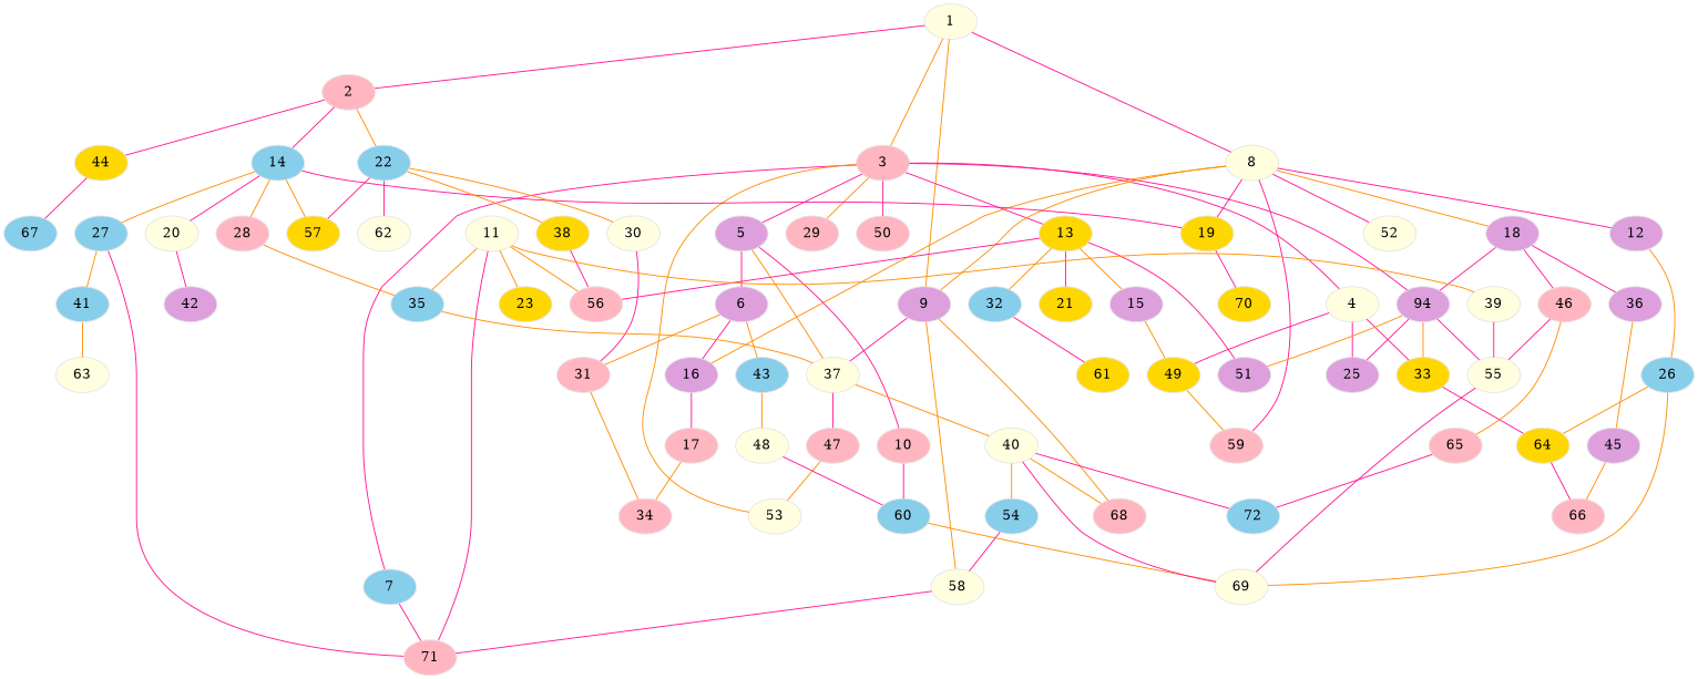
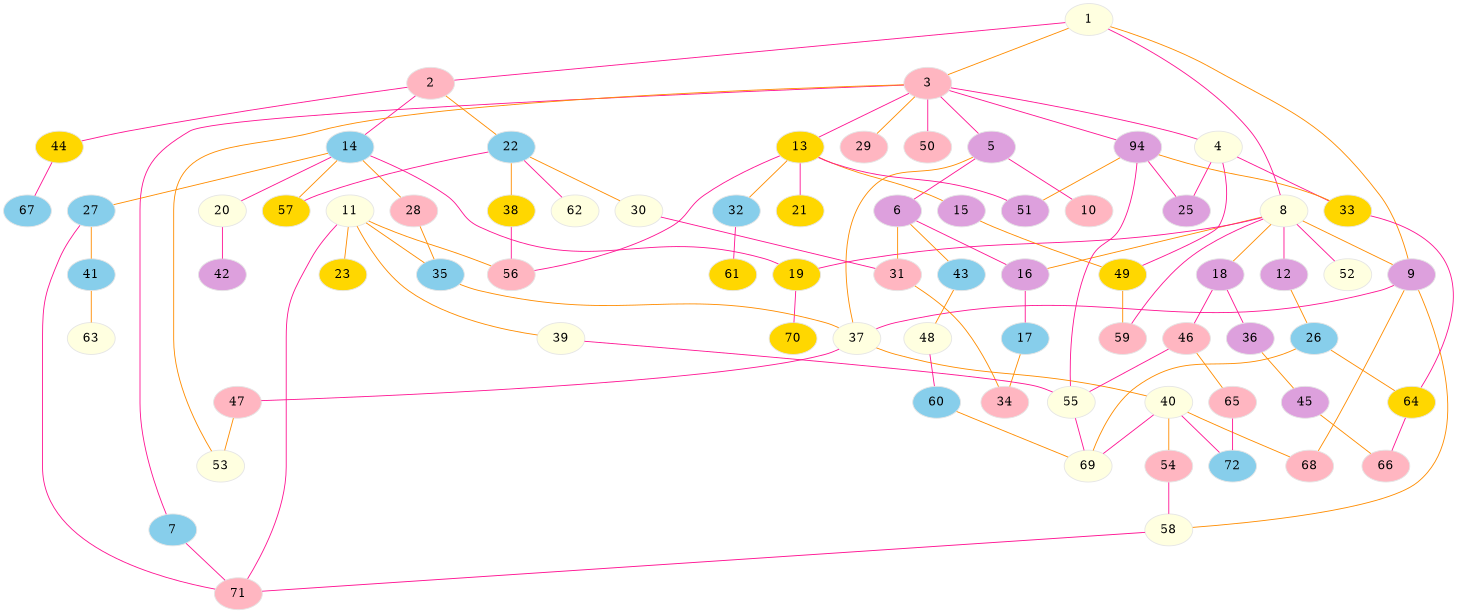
  graph {
    node [color=gray90 fillcolor=lightpink style=filled]
    edge [color=deeppink]
    2
    1 [fillcolor=lightyellow]
    3
    8 [fillcolor=lightyellow]
    9 [fillcolor=plum]
    14 [fillcolor=skyblue]
    22 [fillcolor=skyblue]
    44 [fillcolor=gold]
    4 [fillcolor=lightyellow]
    5 [fillcolor=plum]
    7 [fillcolor=skyblue]
    13 [fillcolor=gold]
    n13 [fillcolor=plum label=94]
    29
    50
    53 [fillcolor=lightyellow]
    16 [fillcolor=plum]
    12 [fillcolor=plum]
    18 [fillcolor=plum]
    19 [fillcolor=gold]
    52 [fillcolor=lightyellow]
    59
    37 [fillcolor=lightyellow]
    58 [fillcolor=lightyellow]
    68
    20 [fillcolor=lightyellow]
    27 [fillcolor=skyblue]
    28
    57 [fillcolor=gold]
    30 [fillcolor=lightyellow]
    38 [fillcolor=gold]
    62 [fillcolor=lightyellow]
    67 [fillcolor=skyblue]
    25 [fillcolor=plum]
    33 [fillcolor=gold]
    49 [fillcolor=gold]
    6 [fillcolor=plum]
    10
    71
    56
    15 [fillcolor=plum]
    21 [fillcolor=gold]
    32 [fillcolor=skyblue]
    51 [fillcolor=plum]
    55 [fillcolor=lightyellow]
    64 [fillcolor=gold]
    31
    43 [fillcolor=skyblue]
    60 [fillcolor=skyblue]
    40 [fillcolor=lightyellow]
    47
-   17
+   17 [fillcolor=skyblue]
    34
    48 [fillcolor=lightyellow]
    11 [fillcolor=lightyellow]
    23 [fillcolor=gold]
    35 [fillcolor=skyblue]
    39 [fillcolor=lightyellow]
    26 [fillcolor=skyblue]
    36 [fillcolor=plum]
    46
    70 [fillcolor=gold]
    69 [fillcolor=lightyellow]
    61 [fillcolor=gold]
    42 [fillcolor=plum]
    41 [fillcolor=skyblue]
    63 [fillcolor=lightyellow]
    45 [fillcolor=plum]
    65
    66
-   54 [fillcolor=skyblue]
+   54
    72 [fillcolor=skyblue]
    2 -- 14
    2 -- 22 [color=darkorange]
    2 -- 44
    1 -- 2
    1 -- 3 [color=darkorange]
    1 -- 8
    1 -- 9 [color=darkorange]
    3 -- 4
    3 -- 5
    3 -- 7
    3 -- 13
    3 -- n13
    3 -- 29 [color=darkorange]
    3 -- 50
    3 -- 53 [color=darkorange]
    8 -- 9 [color=darkorange]
    8 -- 16 [color=darkorange]
    8 -- 12
    8 -- 18 [color=darkorange]
    8 -- 19
    8 -- 52
    8 -- 59
    9 -- 37
    9 -- 58 [color=darkorange]
    9 -- 68 [color=darkorange]
    14 -- 19
    14 -- 20
    14 -- 27 [color=darkorange]
    14 -- 28 [color=darkorange]
    14 -- 57 [color=darkorange]
    22 -- 57
    22 -- 30 [color=darkorange]
    22 -- 38 [color=darkorange]
    22 -- 62
    44 -- 67
    4 -- 25
    4 -- 33
    4 -- 49
    5 -- 37 [color=darkorange]
    5 -- 6
    5 -- 10
    7 -- 71
    13 -- 56
    13 -- 15 [color=darkorange]
    13 -- 21
    13 -- 32 [color=darkorange]
    13 -- 51
    n13 -- 25
    n13 -- 33 [color=darkorange]
    n13 -- 51 [color=darkorange]
    n13 -- 55
    16 -- 17
    12 -- 26 [color=darkorange]
-   18 -- n13
    18 -- 36
    18 -- 46
    19 -- 70
    37 -- 40 [color=darkorange]
    37 -- 47
    58 -- 71
    20 -- 42
    27 -- 71
    27 -- 41 [color=darkorange]
    28 -- 35 [color=darkorange]
    30 -- 31
    38 -- 56
    33 -- 64
    49 -- 59 [color=darkorange]
    6 -- 16
    6 -- 31 [color=darkorange]
    6 -- 43 [color=darkorange]
-   10 -- 60
    15 -- 49 [color=darkorange]
    32 -- 61
    55 -- 69
    64 -- 66
    31 -- 34 [color=darkorange]
    43 -- 48 [color=darkorange]
    60 -- 69 [color=darkorange]
    40 -- 68 [color=darkorange]
    40 -- 69
    40 -- 54 [color=darkorange]
    40 -- 72
    47 -- 53 [color=darkorange]
    17 -- 34 [color=darkorange]
    48 -- 60
    11 -- 71
    11 -- 56 [color=darkorange]
    11 -- 23 [color=darkorange]
    11 -- 35 [color=darkorange]
    11 -- 39 [color=darkorange]
    35 -- 37 [color=darkorange]
    39 -- 55
    26 -- 64 [color=darkorange]
    26 -- 69 [color=darkorange]
    36 -- 45 [color=darkorange]
    46 -- 55
    46 -- 65 [color=darkorange]
    41 -- 63 [color=darkorange]
    45 -- 66 [color=darkorange]
    65 -- 72
    54 -- 58
  }
